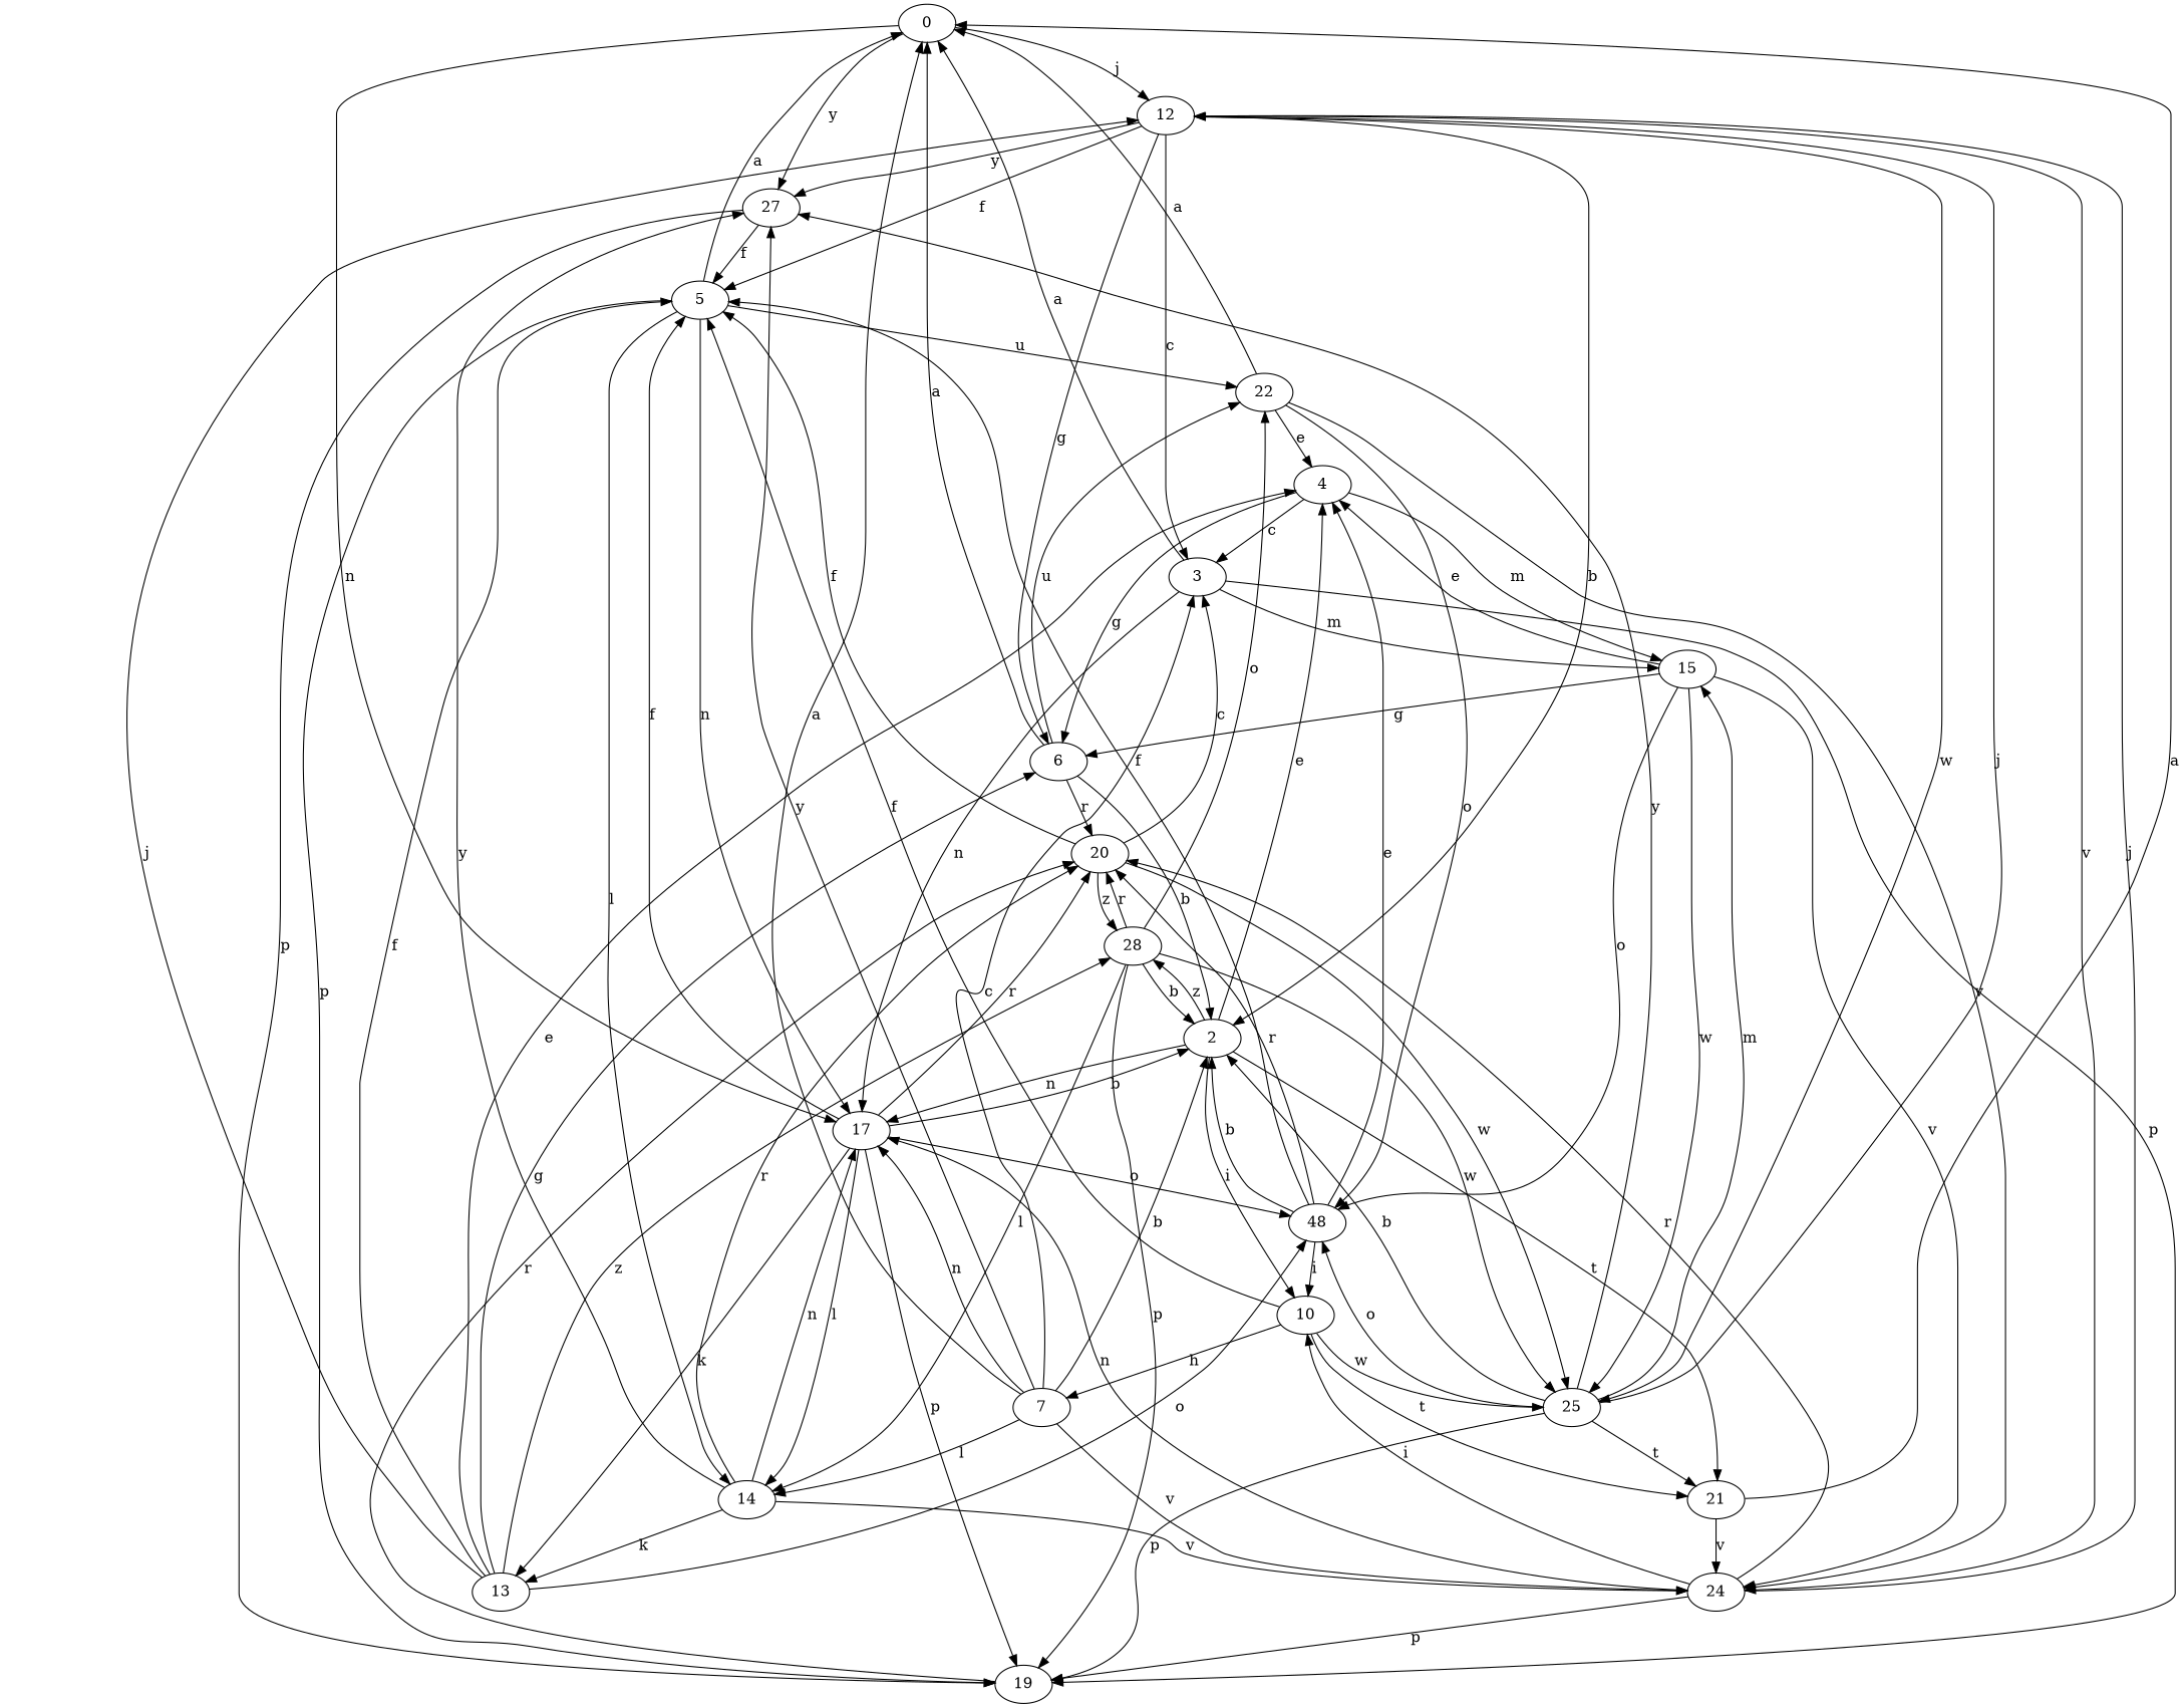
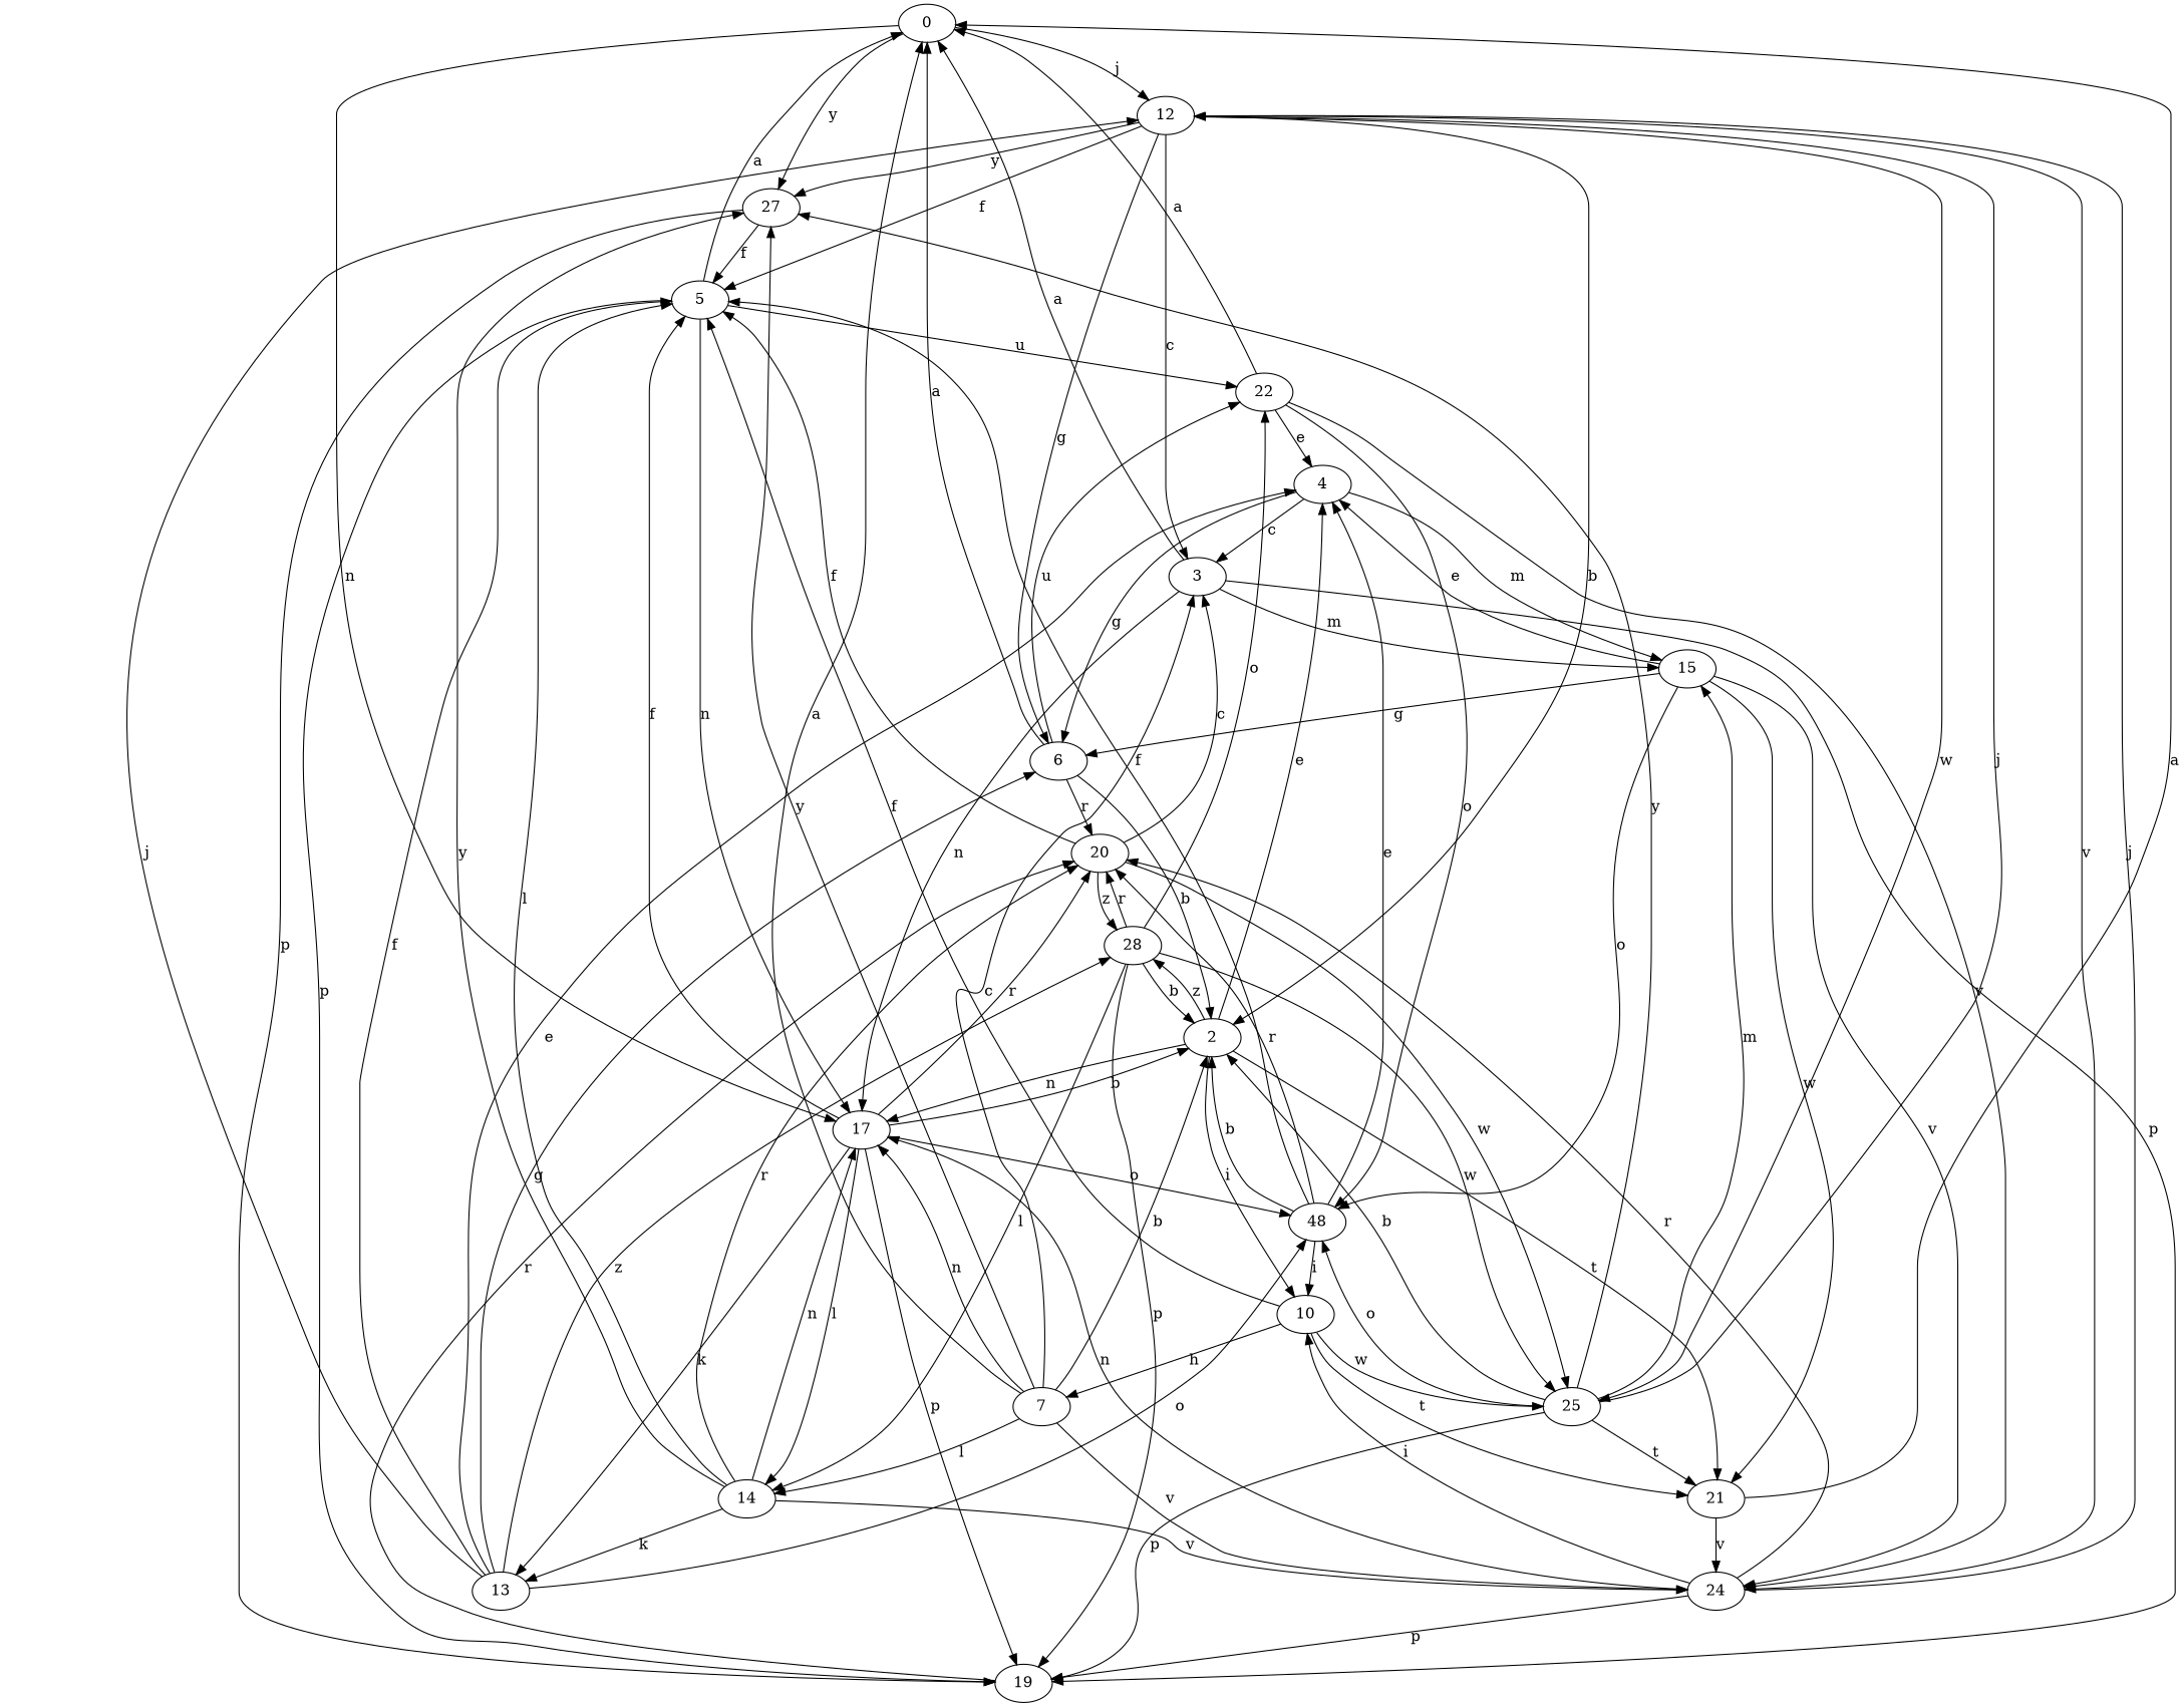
  strict digraph {
    0
    12
    17
    27
    2
    3
    6
    5
    24
    25
    19
    14
    20
    13
    n15 [label=48]
    4
    10
    21
    28
    15
    7
    22
    0 -> 12 [label=j]
    0 -> 17 [label=n]
    0 -> 27 [label=y]
    12 -> 27 [label=y]
    12 -> 2 [label=b]
    12 -> 3 [label=c]
    12 -> 6 [label=g]
    12 -> 5 [label=f]
    12 -> 24 [label=v]
    12 -> 25 [label=w]
    17 -> 2 [label=b]
    17 -> 5 [label=f]
    17 -> 19 [label=p]
    17 -> 14 [label=l]
    17 -> 20 [label=r]
    17 -> 13 [label=k]
    17 -> n15 [label=o]
    27 -> 5 [label=f]
    27 -> 19 [label=p]
    2 -> 17 [label=n]
    2 -> 4 [label=e]
    2 -> 10 [label=i]
    2 -> 21 [label=t]
    2 -> 28 [label=z]
    3 -> 0 [label=a]
    3 -> 17 [label=n]
    3 -> 19 [label=p]
    3 -> 15 [label=m]
    6 -> 0 [label=a]
    6 -> 2 [label=b]
    6 -> 20 [label=r]
    6 -> 22 [label=u]
    5 -> 0 [label=a]
    5 -> 17 [label=n]
    5 -> 19 [label=p]
-   5 -> 14 [label=l]
+   14 -> 5 [label=l]
    5 -> 22 [label=u]
    24 -> 12 [label=j]
    24 -> 17 [label=n]
    24 -> 19 [label=p]
    24 -> 20 [label=r]
    24 -> 10 [label=i]
    25 -> 12 [label=j]
    25 -> 27 [label=y]
    25 -> 2 [label=b]
    25 -> 19 [label=p]
    25 -> n15 [label=o]
    25 -> 21 [label=t]
    25 -> 15 [label=m]
    19 -> 20 [label=r]
    14 -> 17 [label=n]
    14 -> 27 [label=y]
    14 -> 24 [label=v]
    14 -> 20 [label=r]
    14 -> 13 [label=k]
    20 -> 3 [label=c]
    20 -> 5 [label=f]
    20 -> 25 [label=w]
    20 -> 28 [label=z]
    13 -> 12 [label=j]
    13 -> 6 [label=g]
    13 -> 5 [label=f]
    13 -> n15 [label=o]
    13 -> 4 [label=e]
    13 -> 28 [label=z]
    n15 -> 2 [label=b]
    n15 -> 5 [label=f]
    n15 -> 20 [label=r]
    n15 -> 4 [label=e]
    n15 -> 10 [label=i]
    4 -> 3 [label=c]
    4 -> 6 [label=g]
    4 -> 15 [label=m]
    10 -> 5 [label=f]
    10 -> 25 [label=w]
    10 -> 21 [label=t]
    10 -> 7 [label=h]
    21 -> 0 [label=a]
    21 -> 24 [label=v]
    28 -> 2 [label=b]
    28 -> 25 [label=w]
    28 -> 19 [label=p]
    28 -> 14 [label=l]
    28 -> 20 [label=r]
    28 -> 22 [label=o]
    15 -> 6 [label=g]
    15 -> 24 [label=v]
-   15 -> 25 [label=w]
+   15 -> 21 [label=w]
    15 -> n15 [label=o]
    15 -> 4 [label=e]
    7 -> 0 [label=a]
    7 -> 17 [label=n]
    7 -> 27 [label=y]
    7 -> 2 [label=b]
    7 -> 3 [label=c]
    7 -> 24 [label=v]
    7 -> 14 [label=l]
    22 -> 0 [label=a]
    22 -> 24 [label=v]
    22 -> n15 [label=o]
    22 -> 4 [label=e]
  }
